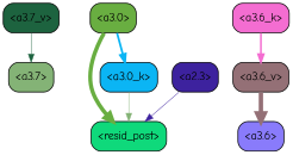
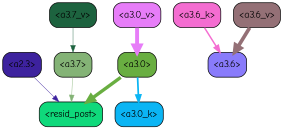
  strict digraph {
    fontname="Comic Neue"
    splines=true
    node [color=black fontname="Comic Neue" shape=box style="filled, rounded"]
    edge [fontname="Comic Neue" penwidth=0.6]
    "<a3.7>" [fillcolor="#84b376"]
    "<resid_post>" [fillcolor="#0fd97b"]
    "<a3.6>" [fillcolor="#897bfb"]
    "<a3.0>" [fillcolor="#69ae41"]
    "<a3.0_k>" [fillcolor="#0bb5f4"]
    "<a2.3>" [fillcolor="#3d229e"]
    "<a3.6_k>" [fillcolor="#f46dd1"]
    "<a3.7_v>" [fillcolor="#1d633f"]
    "<a3.6_v>" [fillcolor="#947076"]
-   "<a3.0_k>" -> "<resid_post>" [color="#84b376"]
+   "<a3.0_v>" [fillcolor="#e77df8"]
+   "<a3.7>" -> "<resid_post>" [color="#84b376"]
    "<a3.0>" -> "<resid_post>" [color="#69ae41" penwidth=4.898576855659485]
    "<a3.0>" -> "<a3.0_k>" [color="#0bb5f4" penwidth=2.520303964614868]
    "<a2.3>" -> "<resid_post>" [color="#3d229e"]
-   "<a3.6_k>" -> "<a3.6_v>" [color="#f46dd1" penwidth=2.13908451795578]
+   "<a3.6_k>" -> "<a3.6>" [color="#f46dd1" penwidth=2.13908451795578]
    "<a3.7_v>" -> "<a3.7>" [color="#1d633f"]
    "<a3.6_v>" -> "<a3.6>" [color="#947076" penwidth=5.297133803367615]
+   "<a3.0_v>" -> "<a3.0>" [color="#e77df8" penwidth=5.680712580680847]
  }
